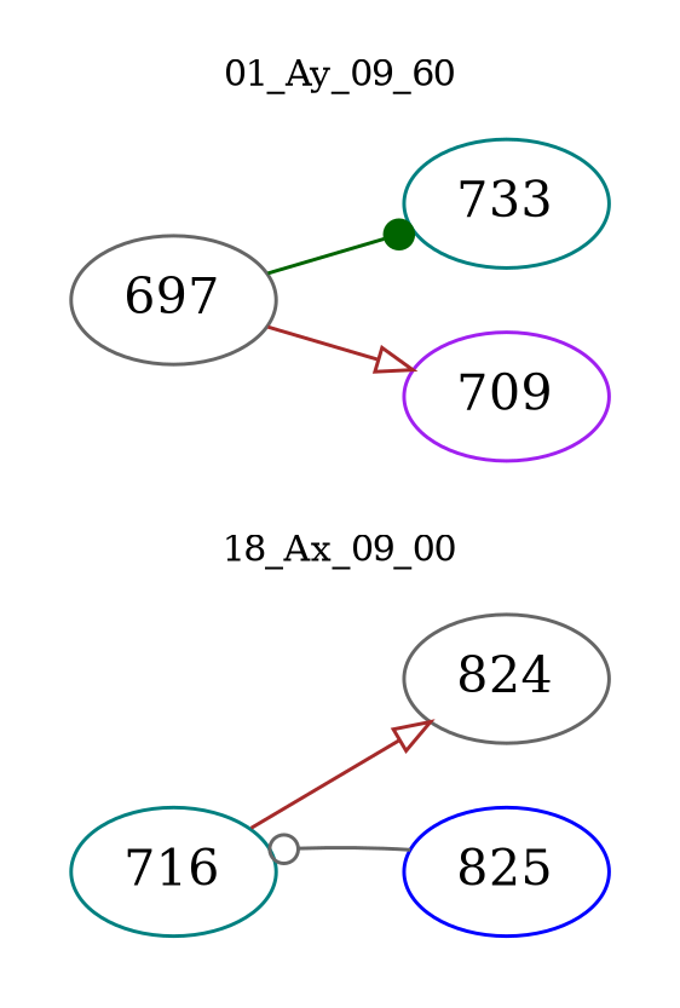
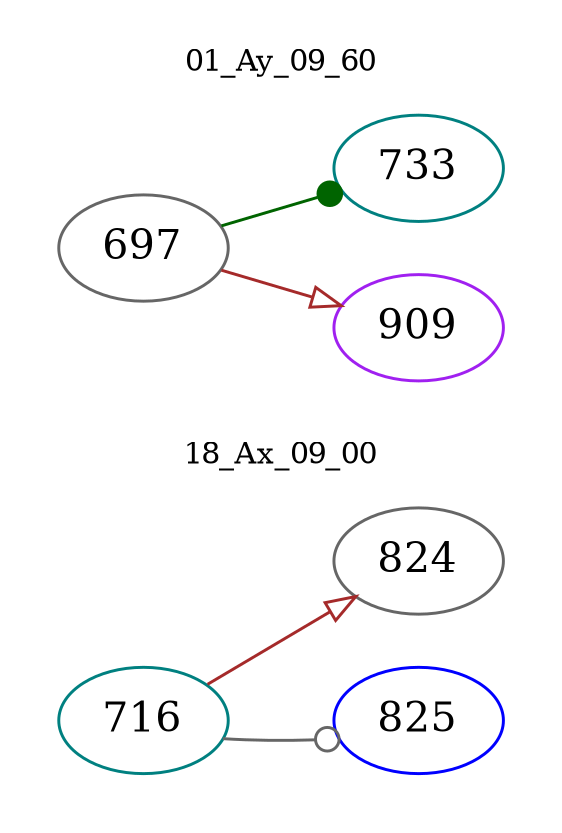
  digraph {
    rankdir=LR
    node [color=teal]
    edge [arrowhead=onormal color=brown]
    n1 [label=716]
    n2 [color=blue label=825]
    n3 [color=gray40 label=824]
    n4 [color=gray40 label=697]
-   n5 [color=purple label=709]
+   n5 [color=purple label=909]
    n6 [label=733]
    subgraph cluster_1 {
      color=white
      fontsize=10
      label="18_Ax_09_00"
      n1
      n2
      n3
    }
    subgraph cluster_2 {
      color=white
      fontsize=10
      label="01_Ay_09_60"
      n4
      n5
      n6
    }
-   n2 -> n1 [arrowhead=odot color=gray40]
+   n1 -> n2 [arrowhead=odot color=gray40]
    n1 -> n3
    n4 -> n5
    n4 -> n6 [arrowhead=dot color=darkgreen]
  }
